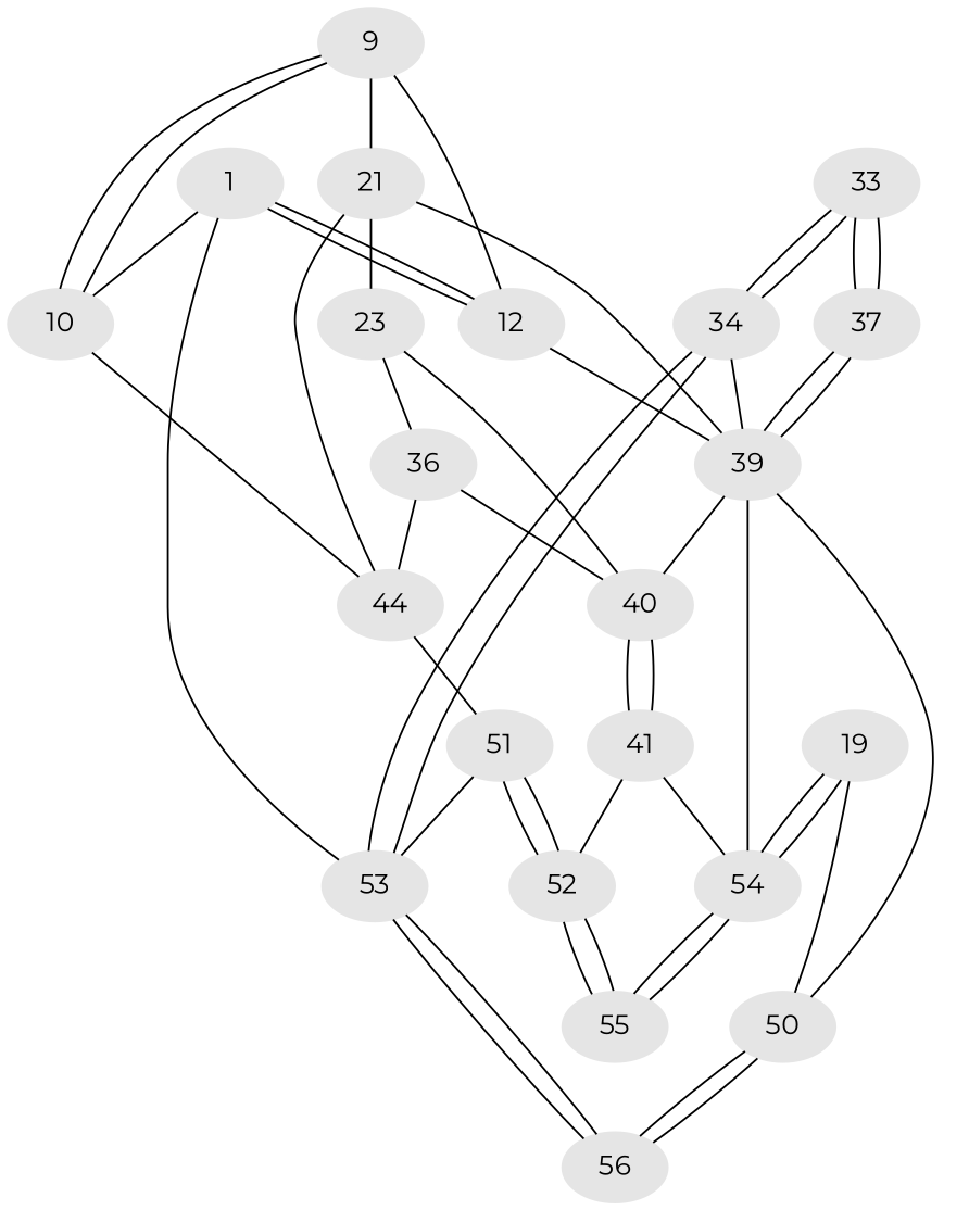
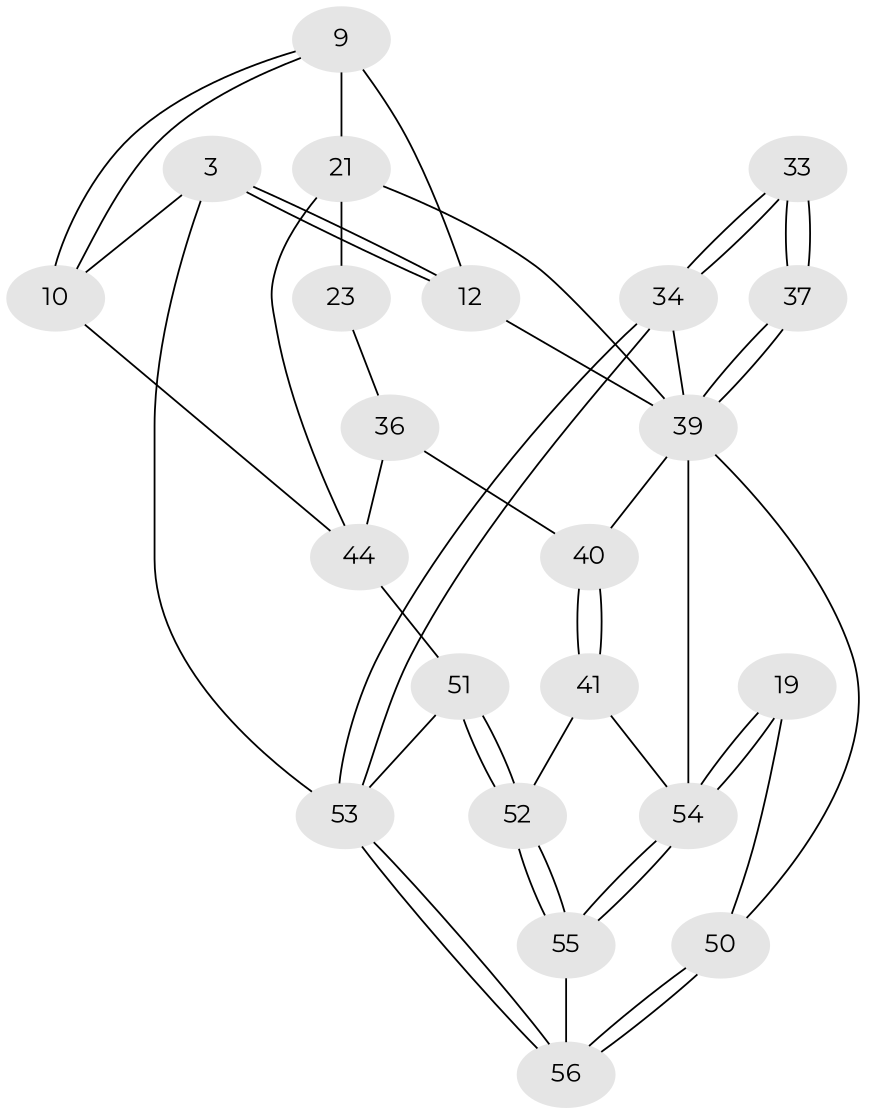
  graph {
    fontname=Montserrat
    node [color=gray90 fontname=Montserrat style=filled]
    edge [fontname=Montserrat]
-   3 [super="+2" label=1]
+   3 [super="+2"]
    10
    12 [super="+11+6"]
    53 [super="+47"]
    44 [super="+35"]
    39 [super="+38+30+28+26"]
    56
    9 [super="+8"]
    21 [super="+18+15+17"]
    23 [super="+22"]
    51 [super="+46"]
    40 [super="+29"]
    50
    54 [super="+42+43"]
    36
    41
    33
    34
    37 [super="+31+32"]
    55
    52 [super="+48"]
    n22 [label=19]
    3 -- 10
    3 -- 12 [weight=3]
    3 -- 12
    3 -- 53 [weight=2]
    10 -- 44
    12 -- 39 [weight=2]
    53 -- 56
    53 -- 56
    44 -- 51 [weight=2]
    39 -- 40
    39 -- 50
    39 -- 54
    9 -- 10
    9 -- 10
    9 -- 12
    9 -- 21 [weight=3]
    21 -- 44
    21 -- 39 [weight=2]
    21 -- 23 [weight=2]
-   23 -- 40
    23 -- 36
    51 -- 53
    51 -- 52 [weight=2]
    51 -- 52
    40 -- 41
    40 -- 41
    50 -- 56
    50 -- 56
    54 -- 55
    54 -- 55
    36 -- 44
    36 -- 40
    41 -- 54
    41 -- 52
    33 -- 34
    33 -- 34
    33 -- 37 [weight=2]
    33 -- 37
    34 -- 53
    34 -- 53
    34 -- 39
    37 -- 39 [weight=3]
    37 -- 39
+   55 -- 56
    52 -- 55
    52 -- 55
    n22 -- 50
    n22 -- 54 [weight=2]
    n22 -- 54
  }
